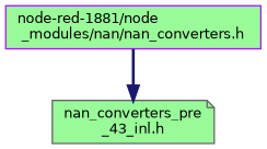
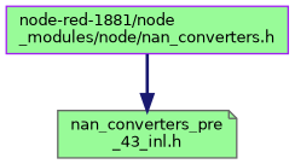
  digraph {
    node [fillcolor=palegreen fontname=Helvetica fontsize=10 style=filled]
-   n1 [color=purple fontcolor=black height=0.2 label="node-red-1881/node\l_modules/nan/nan_converters.h" shape=box width=0.4]
+   n1 [color=purple fontcolor=black height=0.2 label="node-red-1881/node\l_modules/node/nan_converters.h" shape=box width=0.4]
    n2 [color=gray40 height=0.2 label="nan_converters_pre\l_43_inl.h" shape=note width=0.4]
    n1 -> n2 [color=midnightblue fontname=Helvetica fontsize=10 labelfontname=Helvetica labelfontsize=10 style=bold]
  }
